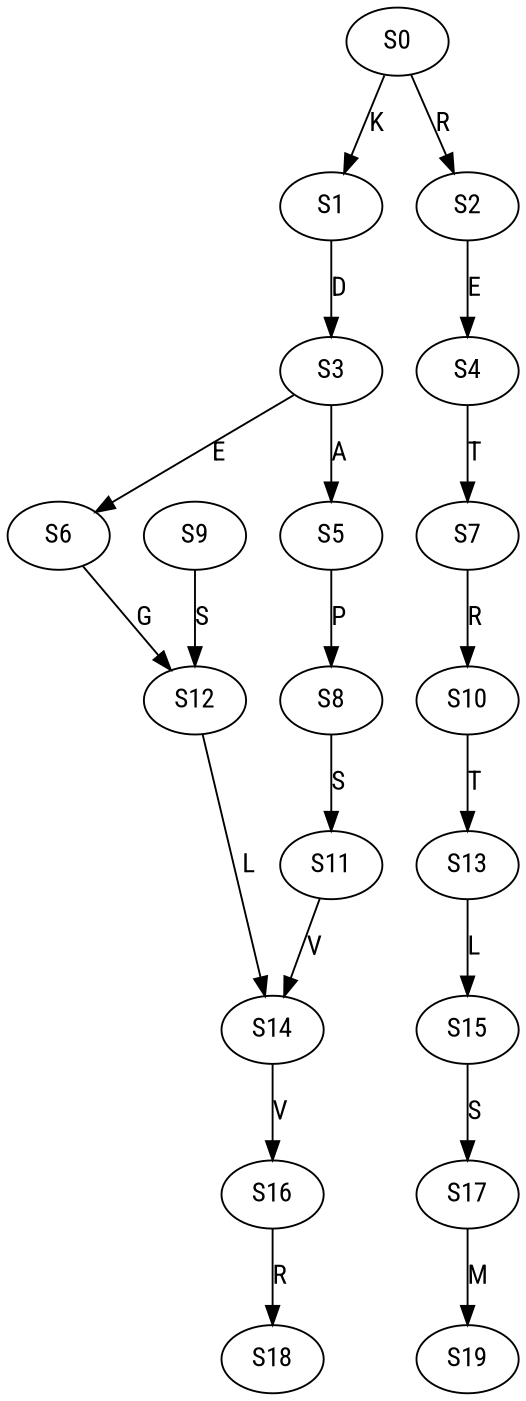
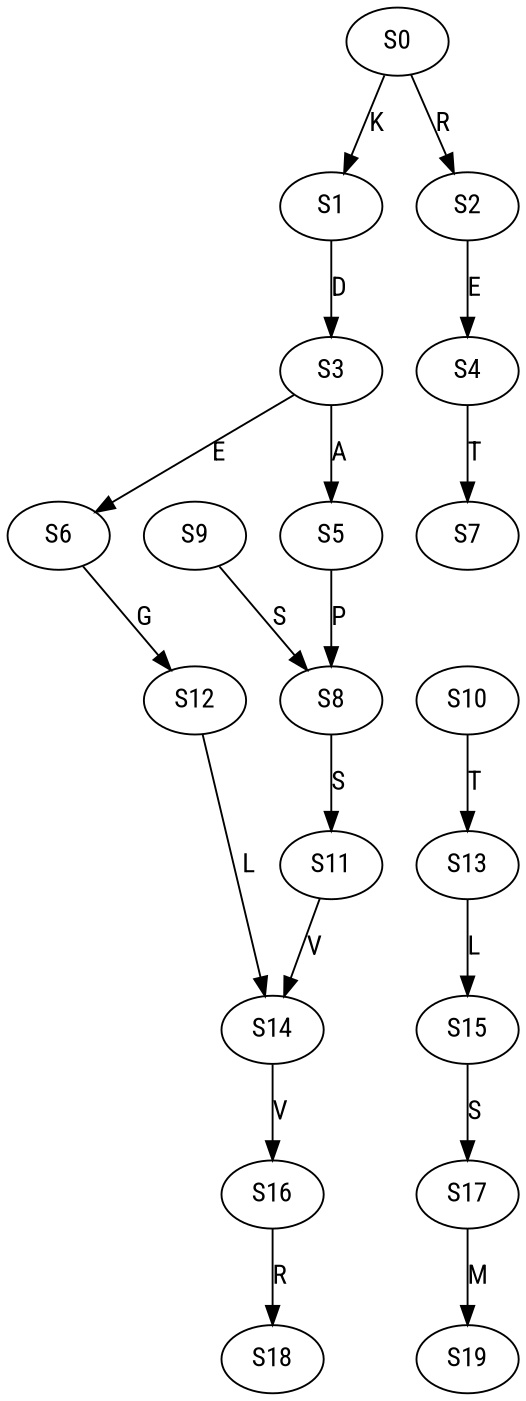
  strict digraph {
    fontname="Roboto Condensed"
    node [fontname="Roboto Condensed"]
    edge [fontname="Roboto Condensed"]
    S0
    S1
    S2
    S3
    S4
    S5
    S6
    S7
    S8
    S12
    S10
    S11
    S9
    S13
    S14
    S15
    S16
    S17
    S18
    S19
    S0 -> S1 [label=K]
    S0 -> S2 [label=R]
    S1 -> S3 [label=D]
    S2 -> S4 [label=E]
    S3 -> S5 [label=A]
    S3 -> S6 [label=E]
    S4 -> S7 [label=T]
    S5 -> S8 [label=P]
    S6 -> S12 [label=G]
-   S7 -> S10 [label=R]
    S8 -> S11 [label=S]
    S12 -> S14 [label=L]
    S10 -> S13 [label=T]
    S11 -> S14 [label=V]
-   S9 -> S12 [label=S]
+   S9 -> S8 [label=S]
    S13 -> S15 [label=L]
    S14 -> S16 [label=V]
    S15 -> S17 [label=S]
    S16 -> S18 [label=R]
    S17 -> S19 [label=M]
  }
